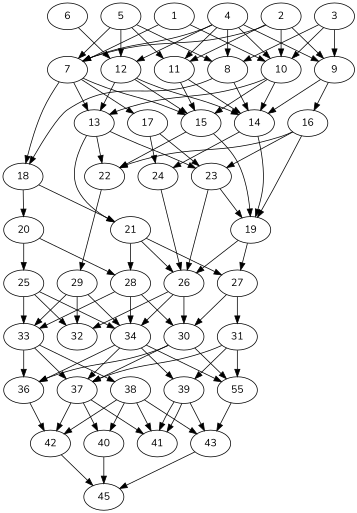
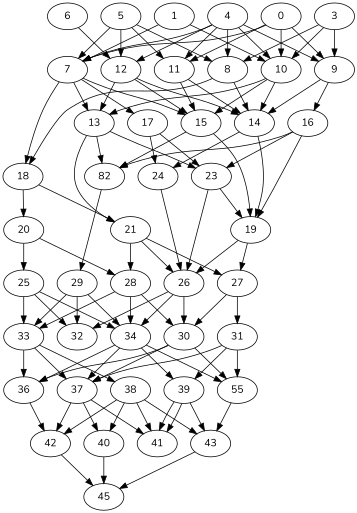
  digraph {
    fontname=Nunito
    node [alpha=0.01 fontname=Nunito]
    edge [fontname=Nunito]
    1 [alpha=0.15 expect_size=20764672]
    7 [alpha=0.07 expect_size=28328960]
    10 [alpha=0.03 expect_size=35958784]
    13 [alpha=0.11 expect_size=39651328]
    15 [alpha=0.10 expect_size=30562304]
    17 [expect_size=16975872]
    18 [alpha=0.10 expect_size=34033664]
    14 [alpha=0.05 expect_size=19845120]
    21 [expect_size=34428928]
-   22 [alpha=0.19 expect_size=12268544]
+   22 [alpha=0.19 expect_size=12268544 label=82]
    23 [alpha=0.04 expect_size=49411072]
    19 [alpha=0.15 expect_size=30292992]
    24 [alpha=0.08 expect_size=27057152]
    20 [alpha=0.05 expect_size=27876352]
-   2 [alpha=0.15 expect_size=8019968]
+   2 [alpha=0.15 expect_size=8019968 label=0]
    9 [alpha=0.19 expect_size=22724608]
    11 [alpha=0.11 expect_size=15075328]
    16 [alpha=0.11 expect_size=33213440]
    3 [alpha=0.12 expect_size=23285760]
    8 [alpha=0.18 expect_size=44590080]
    4 [alpha=0.05 expect_size=51074048]
    12 [alpha=0.16 expect_size=50507776]
    5 [expect_size=20717568]
    6 [alpha=0.13 expect_size=33067008]
    26 [alpha=0.02 expect_size=15434752]
    27 [alpha=0.15 expect_size=40780800]
    28 [alpha=0.04 expect_size=43397120]
    29 [expect_size=19665920]
    25 [alpha=0.19 expect_size=38646784]
    32 [alpha=0.18 expect_size=22261760]
    34 [alpha=0.19 expect_size=27620352]
    30 [alpha=0.11 expect_size=8193024]
    31 [alpha=0.05 expect_size=19612672]
    33 [alpha=0.06 expect_size=18916352]
    36 [expect_size=45400064]
    37 [alpha=0.02 expect_size=50589696]
    39 [alpha=0.00 expect_size=48446464]
    n38 [alpha=0.04 expect_size=47017984 label=55]
    38 [alpha=0.16 expect_size=38490112]
    42 [alpha=0.09 expect_size=40043520]
    40 [alpha=0.14 expect_size=50755584]
    41 [alpha=0.00 expect_size=28948480]
    43 [alpha=0.17 expect_size=34935808]
    45 [alpha=0.06 expect_size=46752768]
    1 -> 7
    1 -> 10
    7 -> 13
    7 -> 15
    7 -> 17
    7 -> 18
    10 -> 13
    10 -> 15
    10 -> 14
    13 -> 21
    13 -> 22
    13 -> 23
    15 -> 22
    15 -> 19
    17 -> 23
    17 -> 24
    18 -> 21
    18 -> 20
    14 -> 19
    14 -> 24
    21 -> 26
    21 -> 27
    21 -> 28
    22 -> 29
    23 -> 19
    23 -> 26
    19 -> 26
    19 -> 27
    24 -> 26
    20 -> 28
    20 -> 25
    2 -> 7
    2 -> 10
    2 -> 9
    2 -> 11
    9 -> 14
    9 -> 16
    11 -> 15
    11 -> 14
    16 -> 22
    16 -> 23
    16 -> 19
    3 -> 10
    3 -> 9
    3 -> 8
    8 -> 18
    8 -> 14
    4 -> 7
    4 -> 10
    4 -> 9
    4 -> 11
    4 -> 8
    4 -> 12
    12 -> 13
    12 -> 15
    12 -> 14
    5 -> 7
    5 -> 11
    5 -> 8
    5 -> 12
    6 -> 12
    26 -> 32
    26 -> 34
    26 -> 30
    27 -> 30
    27 -> 31
    28 -> 34
    28 -> 30
    28 -> 33
    29 -> 32
    29 -> 34
    29 -> 33
    25 -> 32
    25 -> 34
    25 -> 33
    34 -> 36
    34 -> 37
    34 -> 39
    34 -> n38
    30 -> 36
    30 -> 37
    30 -> n38
    31 -> 37
    31 -> 39
    31 -> n38
    33 -> 36
    33 -> 37
    33 -> 38
    36 -> 42
    37 -> 42
    37 -> 40
    37 -> 41
    39 -> 41
    39 -> 41
    39 -> 43
    n38 -> 43
    38 -> 42
    38 -> 40
    38 -> 41
    38 -> 43
    42 -> 45
    40 -> 45
    43 -> 45
  }
